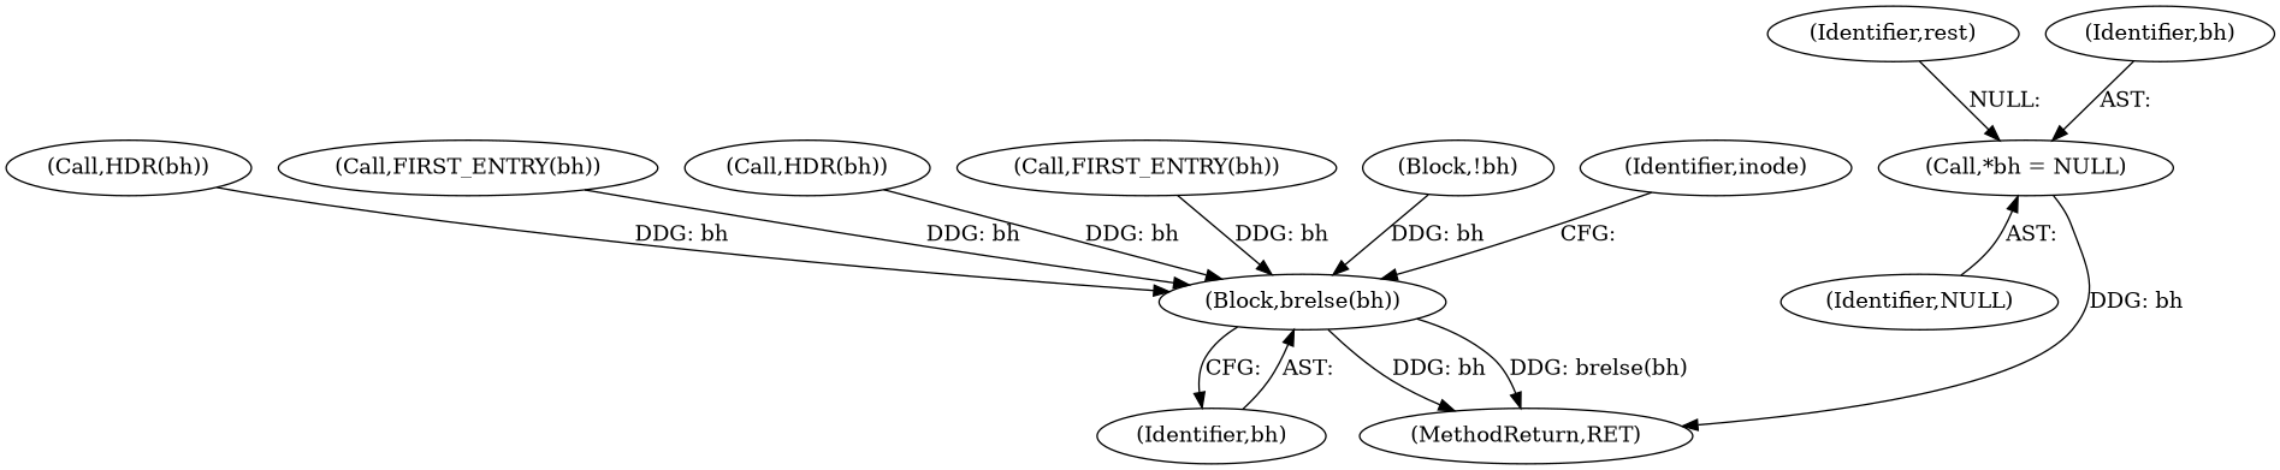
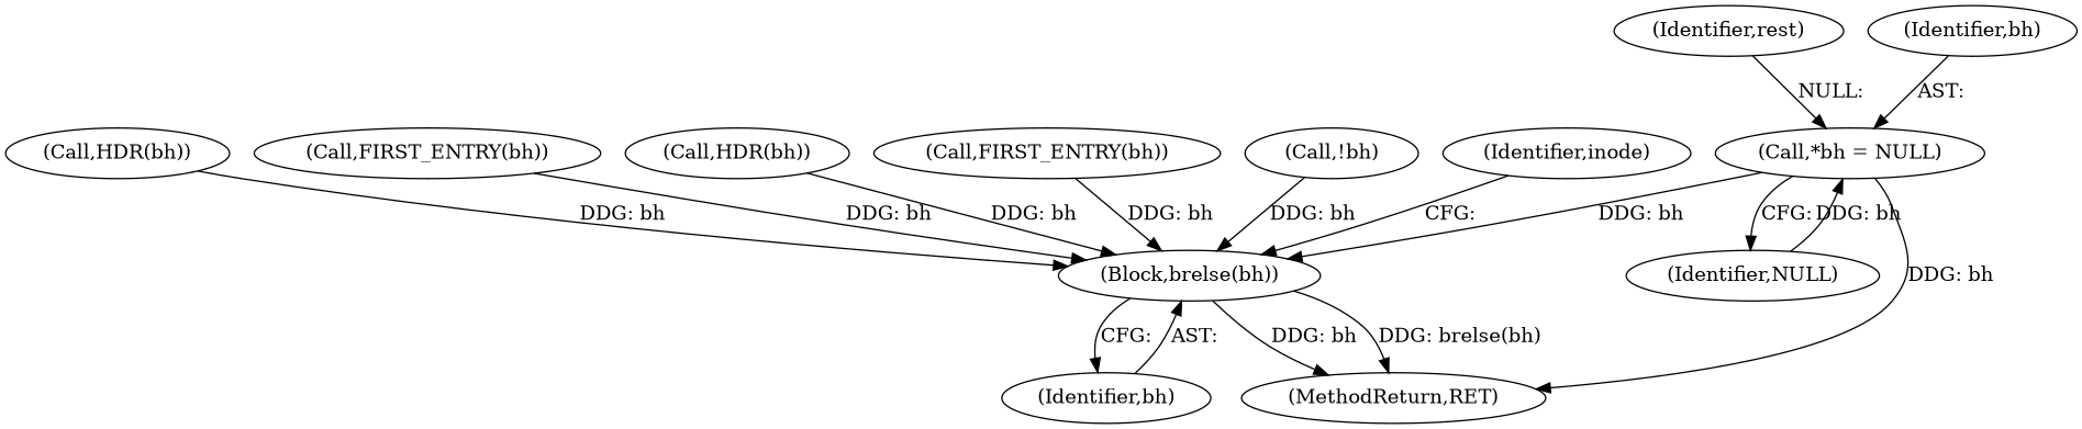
  digraph {
    n1 [label="(Call,*bh = NULL)"]
    n2 [label="(Block,brelse(bh))"]
    n3 [label="(MethodReturn,RET)"]
    n4 [label="(Identifier,NULL)"]
    n5 [label="(Identifier,bh)"]
    n6 [label="(Identifier,rest)"]
    n7 [label="(Call,HDR(bh))"]
    n8 [label="(Call,FIRST_ENTRY(bh))"]
    n9 [label="(Call,HDR(bh))"]
    n10 [label="(Call,FIRST_ENTRY(bh))"]
    n11 [label="(Identifier,bh)"]
-   n12 [label="(Block,!bh)"]
+   n12 [label="(Call,!bh)"]
    n13 [label="(Identifier,inode)"]
+   n1 -> n2 [label="DDG: bh"]
    n1 -> n3 [label="DDG: bh"]
+   n1 -> n4 [label="CFG: "]
    n2 -> n3 [label="DDG: brelse(bh)"]
    n2 -> n3 [label="DDG: bh"]
    n2 -> n5 [label="CFG: "]
-   n4 -> n1 [label="AST: "]
+   n4 -> n1 [label="DDG: bh"]
    n5 -> n2 [label="AST: "]
    n6 -> n1 [label="NULL: "]
    n7 -> n2 [label="DDG: bh"]
    n8 -> n2 [label="DDG: bh"]
    n9 -> n2 [label="DDG: bh"]
    n10 -> n2 [label="DDG: bh"]
    n11 -> n1 [label="AST: "]
    n12 -> n2 [label="DDG: bh"]
    n13 -> n2 [label="CFG: "]
  }
